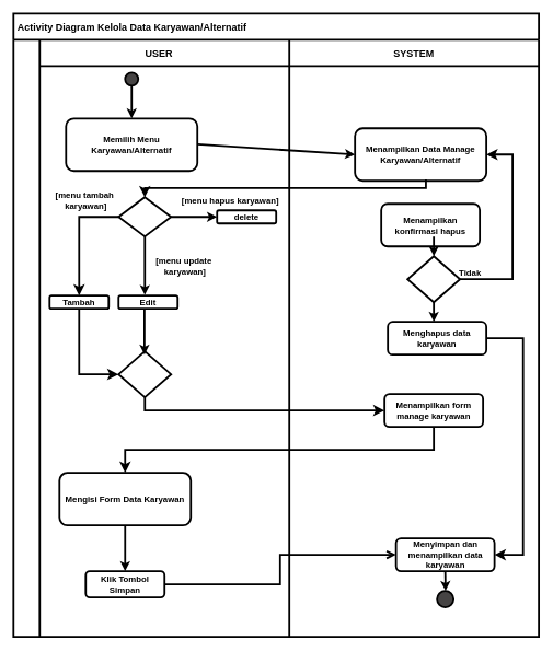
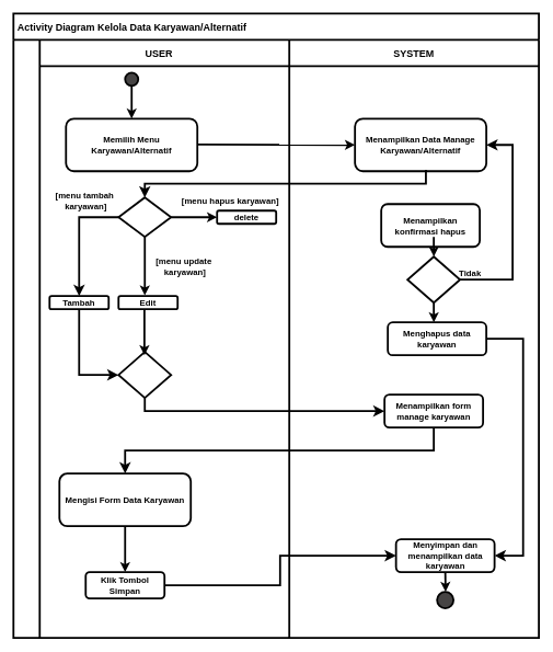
  <mxCell id="0" />
  <mxCell id="1" parent="0" />
  <mxCell id="2" value=" Activity Diagram Kelola Data Karyawan/Alternatif" style="shape=table;childLayout=tableLayout;startSize=40;collapsible=0;recursiveResize=0;expand=0;strokeColor=default;align=left;verticalAlign=middle;fontFamily=Helvetica;fontSize=15;fontColor=default;fillColor=none;fontStyle=1;strokeWidth=3;" parent="1" vertex="1"><mxGeometry x="20" y="20" width="800" height="950" as="geometry" /></mxCell>
  <mxCell id="3" value="" style="shape=tableRow;horizontal=0;swimlaneHead=0;swimlaneBody=0;top=0;left=0;strokeColor=inherit;bottom=0;right=0;dropTarget=0;fontStyle=1;fillColor=none;points=[[0,0.5],[1,0.5]];portConstraint=eastwest;startSize=40;collapsible=0;recursiveResize=0;expand=0;align=center;verticalAlign=middle;fontFamily=Helvetica;fontSize=13;fontColor=default;strokeWidth=3;" parent="2" vertex="1"><mxGeometry y="40" width="800" height="910" as="geometry" /></mxCell>
  <mxCell id="4" value="USER    " style="swimlane;swimlaneHead=0;swimlaneBody=0;fontStyle=1;strokeColor=inherit;connectable=0;fillColor=none;startSize=40;collapsible=0;recursiveResize=0;expand=0;align=center;verticalAlign=middle;fontFamily=Helvetica;fontSize=15;fontColor=default;strokeWidth=3;" parent="3" vertex="1"><mxGeometry x="40" width="380" height="910" as="geometry"><mxRectangle width="380" height="910" as="alternateBounds" /></mxGeometry></mxCell>
  <mxCell id="5" style="edgeStyle=none;html=1;exitX=0.5;exitY=1;exitDx=0;exitDy=0;fontFamily=Helvetica;fontSize=13;fontColor=default;strokeWidth=3;fontStyle=1" parent="4" source="6" target="7" edge="1"><mxGeometry relative="1" as="geometry" /></mxCell>
  <mxCell id="6" value="" style="ellipse;whiteSpace=wrap;html=1;aspect=fixed;strokeColor=default;align=center;verticalAlign=middle;fontFamily=Helvetica;fontSize=13;fontColor=default;fillColor=light-dark(#464444, #ededed);strokeWidth=3;fontStyle=1" parent="4" vertex="1"><mxGeometry x="130" y="50" width="20" height="20" as="geometry" /></mxCell>
  <mxCell id="7" value="Memilih Menu Karyawan/Alternatif" style="rounded=1;whiteSpace=wrap;html=1;strokeColor=default;align=center;verticalAlign=middle;fontFamily=Helvetica;fontSize=13;fontColor=default;fillColor=none;strokeWidth=3;fontStyle=1" parent="4" vertex="1"><mxGeometry x="40" y="120" width="200" height="80" as="geometry" /></mxCell>
  <mxCell id="8" value="Tambah" style="rounded=1;whiteSpace=wrap;html=1;strokeColor=default;align=center;verticalAlign=middle;fontFamily=Helvetica;fontSize=13;fontColor=default;fillColor=none;strokeWidth=3;fontStyle=1" parent="4" vertex="1"><mxGeometry x="15" y="390" width="90" height="20" as="geometry" /></mxCell>
  <mxCell id="9" value="Mengisi Form Data Karyawan" style="rounded=1;whiteSpace=wrap;html=1;strokeColor=default;align=center;verticalAlign=middle;fontFamily=Helvetica;fontSize=13;fontColor=default;fillColor=none;strokeWidth=3;fontStyle=1" parent="4" vertex="1"><mxGeometry x="30" y="660" width="200" height="80" as="geometry" /></mxCell>
  <mxCell id="10" value="" style="endArrow=classic;html=1;fontFamily=Helvetica;fontSize=13;fontColor=default;entryX=0;entryY=0.5;entryDx=0;entryDy=0;strokeWidth=3;fontStyle=1" parent="4" target="27" edge="1"><mxGeometry width="50" height="50" relative="1" as="geometry"><mxPoint x="240" y="159.5" as="sourcePoint" /><mxPoint x="360" y="159.5" as="targetPoint" /></mxGeometry></mxCell>
  <mxCell id="11" value="&lt;div&gt;&lt;div&gt;&lt;br&gt;&lt;/div&gt;&lt;/div&gt;" style="rhombus;whiteSpace=wrap;html=1;strokeColor=default;align=center;verticalAlign=middle;fontFamily=Helvetica;fontSize=13;fontColor=default;fillColor=none;strokeWidth=3;fontStyle=1" parent="4" vertex="1"><mxGeometry x="120" y="240" width="80" height="60" as="geometry" /></mxCell>
  <mxCell id="12" value="Edit" style="rounded=1;whiteSpace=wrap;html=1;strokeColor=default;align=center;verticalAlign=middle;fontFamily=Helvetica;fontSize=13;fontColor=default;fillColor=none;strokeWidth=3;fontStyle=1" parent="4" vertex="1"><mxGeometry x="120" y="390" width="90" height="20" as="geometry" /></mxCell>
  <mxCell id="13" value="delete" style="rounded=1;whiteSpace=wrap;html=1;strokeColor=default;align=center;verticalAlign=middle;fontFamily=Helvetica;fontSize=13;fontColor=default;fillColor=none;strokeWidth=3;fontStyle=1" parent="4" vertex="1"><mxGeometry x="270" y="260" width="90" height="20" as="geometry" /></mxCell>
  <mxCell id="14" value="&lt;div&gt;&lt;div&gt;&lt;br&gt;&lt;/div&gt;&lt;/div&gt;" style="rhombus;whiteSpace=wrap;html=1;strokeColor=default;align=center;verticalAlign=middle;fontFamily=Helvetica;fontSize=13;fontColor=default;fillColor=none;strokeWidth=3;fontStyle=1" parent="4" vertex="1"><mxGeometry x="120" y="475" width="80" height="70" as="geometry" /></mxCell>
  <mxCell id="15" value="" style="edgeStyle=elbowEdgeStyle;elbow=vertical;endArrow=classic;html=1;curved=0;rounded=0;endSize=8;startSize=8;entryX=0.5;entryY=0;entryDx=0;entryDy=0;exitX=0;exitY=0.5;exitDx=0;exitDy=0;strokeWidth=3;fontSize=13;fontStyle=1" parent="4" source="11" target="8" edge="1"><mxGeometry width="50" height="50" relative="1" as="geometry"><mxPoint x="50" y="280" as="sourcePoint" /><mxPoint x="100" y="230" as="targetPoint" /><Array as="points"><mxPoint x="70" y="270" /></Array></mxGeometry></mxCell>
  <mxCell id="16" value="" style="endArrow=classic;html=1;entryX=0;entryY=0.5;entryDx=0;entryDy=0;strokeWidth=3;fontSize=13;fontStyle=1" parent="4" target="13" edge="1"><mxGeometry width="50" height="50" relative="1" as="geometry"><mxPoint x="200" y="270" as="sourcePoint" /><mxPoint x="250" y="220" as="targetPoint" /></mxGeometry></mxCell>
  <mxCell id="17" value="" style="edgeStyle=elbowEdgeStyle;elbow=horizontal;endArrow=classic;html=1;curved=0;rounded=0;endSize=8;startSize=8;fontFamily=Helvetica;fontSize=13;fontColor=default;entryX=0;entryY=0.5;entryDx=0;entryDy=0;exitX=0.5;exitY=1;exitDx=0;exitDy=0;strokeWidth=3;fontStyle=1" parent="4" source="8" target="14" edge="1"><mxGeometry width="50" height="50" relative="1" as="geometry"><mxPoint x="200" y="740" as="sourcePoint" /><mxPoint x="200" y="460" as="targetPoint" /><Array as="points"><mxPoint x="60" y="460" /></Array></mxGeometry></mxCell>
  <mxCell id="18" value="[menu tambah&amp;nbsp;&lt;div&gt;karyawan]&lt;/div&gt;" style="text;html=1;align=center;verticalAlign=middle;resizable=0;points=[];autosize=1;strokeColor=none;fillColor=none;strokeWidth=3;fontSize=13;fontStyle=1" parent="4" vertex="1"><mxGeometry x="15" y="225" width="110" height="40" as="geometry" /></mxCell>
  <mxCell id="19" value="[menu update&amp;nbsp;&lt;div&gt;karyawan]&lt;/div&gt;" style="text;html=1;align=center;verticalAlign=middle;resizable=0;points=[];autosize=1;strokeColor=none;fillColor=none;strokeWidth=3;fontSize=13;fontStyle=1" parent="4" vertex="1"><mxGeometry x="166" y="325" width="110" height="40" as="geometry" /></mxCell>
  <mxCell id="20" value="Klik Tombol Simpan" style="rounded=1;whiteSpace=wrap;html=1;strokeWidth=3;fontSize=13;fontStyle=1" parent="4" vertex="1"><mxGeometry x="70" y="810" width="120" height="40" as="geometry" /></mxCell>
  <mxCell id="21" style="edgeStyle=none;html=1;fontFamily=Helvetica;fontSize=13;fontColor=default;exitX=0.5;exitY=1;exitDx=0;exitDy=0;entryX=0.5;entryY=0;entryDx=0;entryDy=0;strokeWidth=3;fontStyle=1" parent="4" source="9" target="20" edge="1"><mxGeometry relative="1" as="geometry"><mxPoint x="120" y="700" as="sourcePoint" /><mxPoint x="120" y="810" as="targetPoint" /></mxGeometry></mxCell>
  <mxCell id="22" value="" style="endArrow=classic;html=1;exitX=0.5;exitY=1;exitDx=0;exitDy=0;strokeWidth=3;fontSize=13;fontStyle=1" parent="4" source="11" edge="1"><mxGeometry width="50" height="50" relative="1" as="geometry"><mxPoint x="395" y="460" as="sourcePoint" /><mxPoint x="160" y="389" as="targetPoint" /></mxGeometry></mxCell>
  <mxCell id="23" value="[menu hapus karyawan]" style="text;html=1;align=center;verticalAlign=middle;resizable=0;points=[];autosize=1;strokeColor=none;fillColor=none;strokeWidth=3;fontSize=13;fontStyle=1" parent="4" vertex="1"><mxGeometry x="210" y="230" width="160" height="30" as="geometry" /></mxCell>
  <mxCell id="24" style="edgeStyle=none;html=1;fontFamily=Helvetica;fontSize=13;fontColor=default;exitX=0.5;exitY=1;exitDx=0;exitDy=0;entryX=0.5;entryY=0;entryDx=0;entryDy=0;strokeWidth=3;fontStyle=1" parent="4" edge="1"><mxGeometry relative="1" as="geometry"><mxPoint x="159.41" y="410" as="sourcePoint" /><mxPoint x="159.41" y="480" as="targetPoint" /></mxGeometry></mxCell>
  <mxCell id="25" value="SYSTEM" style="swimlane;swimlaneHead=0;swimlaneBody=0;fontStyle=1;strokeColor=inherit;connectable=0;fillColor=none;startSize=40;collapsible=0;recursiveResize=0;expand=0;align=center;verticalAlign=middle;fontFamily=Helvetica;fontSize=15;fontColor=default;strokeWidth=3;" parent="3" vertex="1"><mxGeometry x="420" width="380" height="910" as="geometry"><mxRectangle width="380" height="910" as="alternateBounds" /></mxGeometry></mxCell>
  <mxCell id="26" value="" style="ellipse;whiteSpace=wrap;html=1;aspect=fixed;strokeColor=default;align=center;verticalAlign=middle;fontFamily=Helvetica;fontSize=13;fontColor=default;fillColor=light-dark(#464444, #ededed);strokeWidth=3;fontStyle=1" parent="25" vertex="1"><mxGeometry x="225" y="840" width="25" height="25" as="geometry" /></mxCell>
- <mxCell id="27" value="Menampilkan Data Manage Karyawan/Alternatif" style="rounded=1;whiteSpace=wrap;html=1;strokeColor=default;align=center;verticalAlign=middle;fontFamily=Helvetica;fontSize=13;fontColor=default;fillColor=none;strokeWidth=3;fontStyle=1" parent="25" vertex="1"><mxGeometry x="100" y="135" width="200" height="80" as="geometry" /></mxCell>
+ <mxCell id="27" value="Menampilkan Data Manage Karyawan/Alternatif" style="rounded=1;whiteSpace=wrap;html=1;strokeColor=default;align=center;verticalAlign=middle;fontFamily=Helvetica;fontSize=13;fontColor=default;fillColor=none;strokeWidth=3;fontStyle=1" parent="25" vertex="1"><mxGeometry x="100" y="120" width="200" height="80" as="geometry" /></mxCell>
  <mxCell id="28" style="edgeStyle=none;html=1;strokeWidth=3;fontSize=13;fontStyle=1" parent="25" source="29" edge="1"><mxGeometry relative="1" as="geometry"><mxPoint x="220" y="330" as="targetPoint" /></mxGeometry></mxCell>
  <mxCell id="29" value="&lt;div&gt;&lt;div&gt;&lt;br&gt;&lt;/div&gt;&lt;/div&gt;" style="rhombus;whiteSpace=wrap;html=1;strokeColor=default;align=center;verticalAlign=middle;fontFamily=Helvetica;fontSize=13;fontColor=default;fillColor=none;strokeWidth=3;fontStyle=1" parent="25" vertex="1"><mxGeometry x="180" y="330" width="80" height="70" as="geometry" /></mxCell>
  <mxCell id="30" value="Menampilkan form manage karyawan" style="rounded=1;whiteSpace=wrap;html=1;strokeColor=default;align=center;verticalAlign=middle;fontFamily=Helvetica;fontSize=13;fontColor=default;fillColor=none;strokeWidth=3;fontStyle=1" parent="25" vertex="1"><mxGeometry x="145" y="540" width="150" height="50" as="geometry" /></mxCell>
  <mxCell id="31" value="" style="edgeStyle=elbowEdgeStyle;elbow=horizontal;endArrow=classic;html=1;curved=0;rounded=0;endSize=8;startSize=8;fontFamily=Helvetica;fontSize=13;fontColor=default;entryX=1;entryY=0.5;entryDx=0;entryDy=0;exitX=1;exitY=0.5;exitDx=0;exitDy=0;strokeWidth=3;fontStyle=1" parent="25" source="29" target="27" edge="1"><mxGeometry width="50" height="50" relative="1" as="geometry"><mxPoint x="300" y="440" as="sourcePoint" /><mxPoint x="350" y="390" as="targetPoint" /><Array as="points"><mxPoint x="340" y="300" /></Array></mxGeometry></mxCell>
  <mxCell id="32" style="edgeStyle=none;html=1;fontFamily=Helvetica;fontSize=13;fontColor=default;exitX=0.5;exitY=1;exitDx=0;exitDy=0;strokeWidth=3;fontStyle=1" parent="25" source="38" edge="1"><mxGeometry relative="1" as="geometry"><mxPoint x="237.08" y="750" as="sourcePoint" /><mxPoint x="238" y="840" as="targetPoint" /></mxGeometry></mxCell>
  <mxCell id="33" value="Tidak" style="text;html=1;align=center;verticalAlign=middle;resizable=0;points=[];autosize=1;strokeColor=none;fillColor=none;fontFamily=Helvetica;fontSize=13;fontColor=default;strokeWidth=3;fontStyle=1" parent="25" vertex="1"><mxGeometry x="250" y="340" width="50" height="30" as="geometry" /></mxCell>
  <mxCell id="34" value="Menghapus data karyawan" style="rounded=1;whiteSpace=wrap;html=1;strokeColor=default;align=center;verticalAlign=middle;fontFamily=Helvetica;fontSize=13;fontColor=default;fillColor=none;strokeWidth=3;fontStyle=1" parent="25" vertex="1"><mxGeometry x="150" y="430" width="150" height="50" as="geometry" /></mxCell>
  <mxCell id="35" value="Menampilkan konfirmasi hapus" style="rounded=1;whiteSpace=wrap;html=1;strokeColor=default;align=center;verticalAlign=middle;fontFamily=Helvetica;fontSize=13;fontColor=default;fillColor=none;strokeWidth=3;fontStyle=1" parent="25" vertex="1"><mxGeometry x="140" y="250" width="150" height="65" as="geometry" /></mxCell>
  <mxCell id="36" value="" style="endArrow=classic;html=1;fontFamily=Helvetica;fontSize=13;fontColor=default;entryX=0.5;entryY=0;entryDx=0;entryDy=0;strokeWidth=3;fontStyle=1" parent="25" target="29" edge="1"><mxGeometry width="50" height="50" relative="1" as="geometry"><mxPoint x="220" y="300" as="sourcePoint" /><mxPoint x="219.5" y="407" as="targetPoint" /></mxGeometry></mxCell>
  <mxCell id="37" value="" style="endArrow=classic;html=1;fontFamily=Helvetica;fontSize=13;fontColor=default;exitX=0.5;exitY=1;exitDx=0;exitDy=0;strokeWidth=3;fontStyle=1" parent="25" source="29" edge="1"><mxGeometry width="50" height="50" relative="1" as="geometry"><mxPoint x="230" y="310" as="sourcePoint" /><mxPoint x="220" y="430" as="targetPoint" /></mxGeometry></mxCell>
  <mxCell id="38" value="Menyimpan dan menampilkan data karyawan" style="rounded=1;whiteSpace=wrap;html=1;strokeColor=default;align=center;verticalAlign=middle;fontFamily=Helvetica;fontSize=13;fontColor=default;fillColor=none;strokeWidth=3;fontStyle=1" parent="25" vertex="1"><mxGeometry x="162.5" y="760" width="150" height="50" as="geometry" /></mxCell>
  <mxCell id="39" value="" style="edgeStyle=elbowEdgeStyle;elbow=horizontal;endArrow=classic;html=1;curved=0;rounded=0;endSize=8;startSize=8;exitX=1;exitY=0.5;exitDx=0;exitDy=0;entryX=1;entryY=0.5;entryDx=0;entryDy=0;strokeWidth=3;" edge="1" parent="25" source="34" target="38"><mxGeometry width="50" height="50" relative="1" as="geometry"><mxPoint x="-64" y="640" as="sourcePoint" /><mxPoint x="356" y="720" as="targetPoint" /><Array as="points"><mxPoint x="356" y="580" /></Array></mxGeometry></mxCell>
  <mxCell id="40" value="" style="edgeStyle=elbowEdgeStyle;elbow=vertical;endArrow=classic;html=1;curved=0;rounded=0;endSize=8;startSize=8;exitX=0.54;exitY=0.974;exitDx=0;exitDy=0;exitPerimeter=0;entryX=0.5;entryY=0;entryDx=0;entryDy=0;strokeWidth=3;" edge="1" parent="3" source="27" target="11"><mxGeometry width="50" height="50" relative="1" as="geometry"><mxPoint x="356" y="400" as="sourcePoint" /><mxPoint x="406" y="350" as="targetPoint" /></mxGeometry></mxCell>
  <mxCell id="41" value="" style="edgeStyle=elbowEdgeStyle;elbow=vertical;endArrow=classic;html=1;curved=0;rounded=0;endSize=8;startSize=8;exitX=0.5;exitY=1;exitDx=0;exitDy=0;entryX=0.5;entryY=0;entryDx=0;entryDy=0;strokeWidth=3;" edge="1" parent="3" source="30" target="9"><mxGeometry width="50" height="50" relative="1" as="geometry"><mxPoint x="356" y="520" as="sourcePoint" /><mxPoint x="406" y="470" as="targetPoint" /></mxGeometry></mxCell>
- <mxCell id="42" value="" style="edgeStyle=elbowEdgeStyle;elbow=horizontal;endArrow=open;html=1;curved=0;rounded=0;endSize=8;startSize=8;exitX=1;exitY=0.5;exitDx=0;exitDy=0;entryX=0;entryY=0.5;entryDx=0;entryDy=0;strokeWidth=3;" edge="1" parent="3" source="20" target="38"><mxGeometry width="50" height="50" relative="1" as="geometry"><mxPoint x="356" y="640" as="sourcePoint" /><mxPoint x="406" y="590" as="targetPoint" /></mxGeometry></mxCell>
+ <mxCell id="42" value="" style="edgeStyle=elbowEdgeStyle;elbow=horizontal;endArrow=classic;html=1;curved=0;rounded=0;endSize=8;startSize=8;exitX=1;exitY=0.5;exitDx=0;exitDy=0;entryX=0;entryY=0.5;entryDx=0;entryDy=0;strokeWidth=3;" edge="1" parent="3" source="20" target="38"><mxGeometry width="50" height="50" relative="1" as="geometry"><mxPoint x="356" y="640" as="sourcePoint" /><mxPoint x="406" y="590" as="targetPoint" /></mxGeometry></mxCell>
  <mxCell id="43" value="" style="edgeStyle=elbowEdgeStyle;elbow=horizontal;endArrow=classic;html=1;curved=0;rounded=0;endSize=8;startSize=8;exitX=0.5;exitY=1;exitDx=0;exitDy=0;entryX=0;entryY=0.5;entryDx=0;entryDy=0;strokeWidth=3;" edge="1" parent="3" source="14" target="30"><mxGeometry width="50" height="50" relative="1" as="geometry"><mxPoint x="356" y="520" as="sourcePoint" /><mxPoint x="406" y="470" as="targetPoint" /><Array as="points"><mxPoint x="200" y="565" /></Array></mxGeometry></mxCell>
